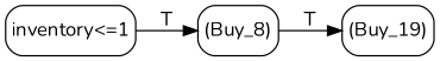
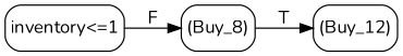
  digraph {
    fontname=Nunito
    rankdir=LR
    node [fontname=Nunito margin="0.05,0.05" shape=box style=rounded]
    edge [fontname=Nunito]
-   n1 [label="(Buy_19)"]
+   n1 [label="(Buy_12)"]
    n2 [label="(Buy_8)"]
    n3 [label="inventory<=1"]
    n2 -> n1 [label=T]
-   n3 -> n2 [label=T]
+   n3 -> n2 [label=F]
  }
